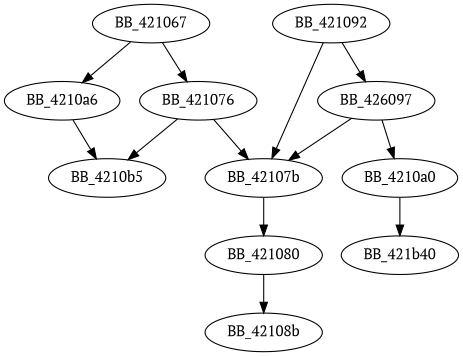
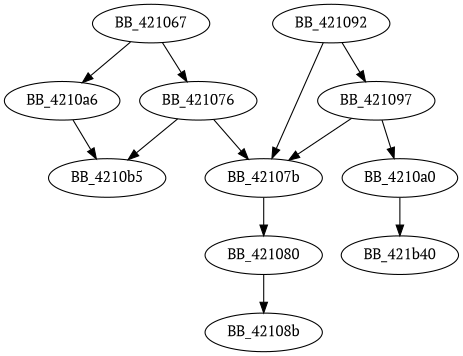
  digraph {
    fontname="PT Serif"
    node [fontname="PT Serif"]
    edge [fontname="PT Serif"]
    BB_421067
    BB_421076
    BB_4210a6
    BB_42107b
    BB_4210b5
    BB_421080
    BB_421092
-   BB_421097 [label=BB_426097]
+   BB_421097
    BB_42108b
    BB_4210a0
    BB_421b40
    BB_421067 -> BB_421076
    BB_421067 -> BB_4210a6
    BB_421076 -> BB_42107b
    BB_421076 -> BB_4210b5
    BB_4210a6 -> BB_4210b5
    BB_42107b -> BB_421080
    BB_421080 -> BB_42108b
    BB_421092 -> BB_42107b
    BB_421092 -> BB_421097
    BB_421097 -> BB_42107b
    BB_421097 -> BB_4210a0
    BB_4210a0 -> BB_421b40
  }
